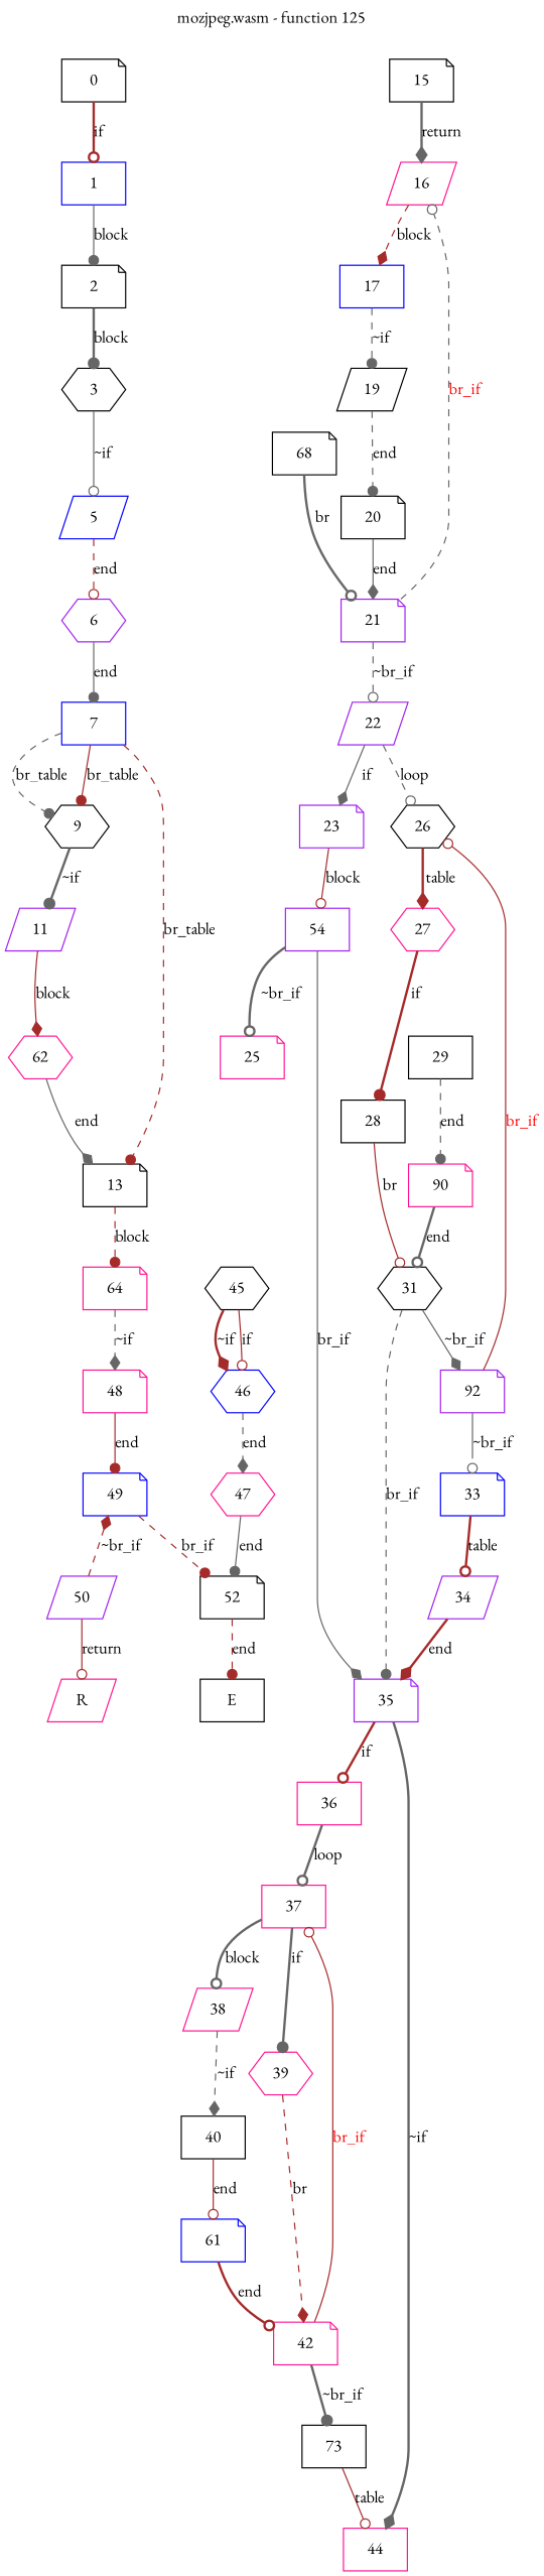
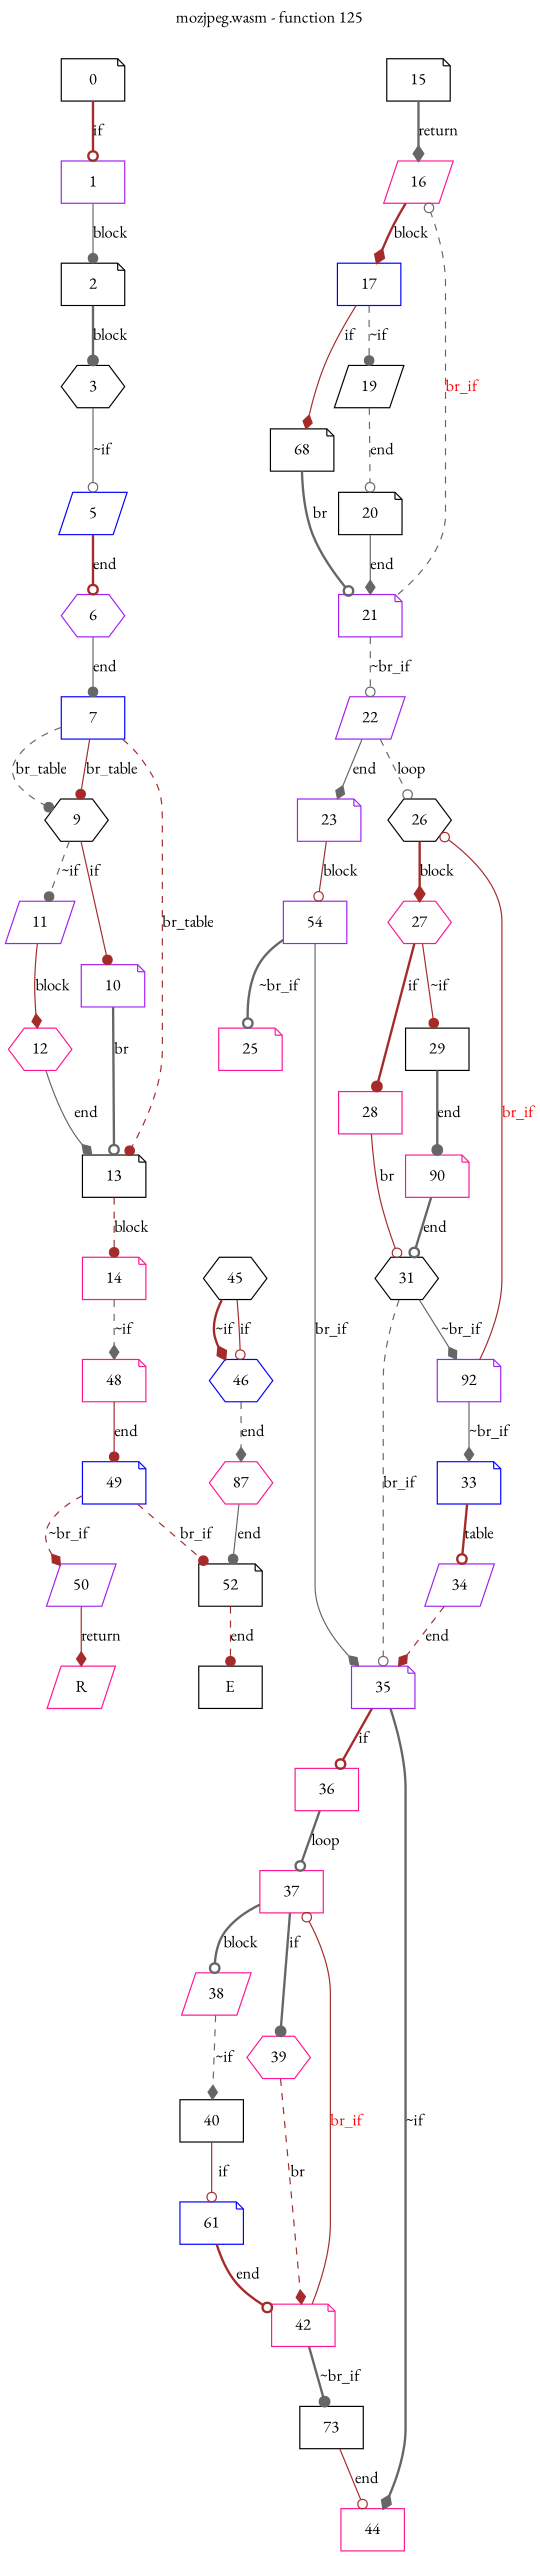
  digraph {
    fontname="EB Garamond"
    label="mozjpeg.wasm - function 125"
    labelfontcolor=black
    labelfontname=Helvetica
    labelfontsize=16
    labelloc=t
    node [color=black fontname="EB Garamond" shape=note]
    edge [arrowhead=odot color=gray40 fontname="EB Garamond" style=solid]
    0
-   1 [color=blue shape=box]
+   1 [color=purple shape=box]
    2
    E [shape=box]
    R [color=deeppink shape=parallelogram]
    3 [shape=hexagon]
    5 [color=blue shape=parallelogram]
    6 [color=purple shape=hexagon]
    7 [color=blue shape=box]
    9 [shape=hexagon]
    13
+   10 [color=purple]
    11 [color=purple shape=parallelogram]
-   14 [color=deeppink label=64]
-   12 [color=deeppink shape=hexagon label=62]
+   14 [color=deeppink]
+   12 [color=deeppink shape=hexagon]
    48 [color=deeppink]
    15
    16 [color=deeppink shape=parallelogram]
    49 [color=blue]
    17 [color=blue shape=box]
    52
    50 [color=purple shape=parallelogram]
    n23 [label=68]
    19 [shape=parallelogram]
    21 [color=purple]
    20
    22 [color=purple shape=parallelogram]
    23 [color=purple]
    26 [shape=hexagon]
    n30 [color=purple label=54 shape=box]
    25 [color=deeppink]
    35 [color=purple]
    36 [color=deeppink shape=box]
    44 [color=deeppink shape=box]
    27 [color=deeppink shape=hexagon]
    37 [color=deeppink shape=box]
-   28 [shape=box]
+   28 [color=deeppink shape=box]
    29 [shape=box]
    31 [shape=hexagon]
    n40 [color=deeppink label=90]
    n41 [color=purple label=92]
    33 [color=blue]
    34 [color=purple shape=parallelogram]
    38 [color=deeppink shape=parallelogram]
    39 [color=deeppink shape=hexagon]
    45 [shape=hexagon]
    46 [color=blue shape=hexagon]
    40 [shape=box]
    42 [color=deeppink]
    n50 [color=blue label=61]
    n51 [label=73 shape=box]
-   47 [color=deeppink shape=hexagon]
+   47 [color=deeppink shape=hexagon label=87]
    0 -> 1 [color=brown label=if style=bold]
    1 -> 2 [arrowhead=dot label=block]
    2 -> 3 [arrowhead=dot label=block style=bold]
    3 -> 5 [label="~if"]
-   5 -> 6 [color=brown label=end style=dashed]
+   5 -> 6 [color=brown label=end style=bold]
    6 -> 7 [arrowhead=dot label=end]
    7 -> 9 [arrowhead=dot label=br_table style=dashed]
    7 -> 9 [arrowhead=dot color=brown label=br_table]
    7 -> 13 [arrowhead=dot color=brown label=br_table style=dashed]
-   9 -> 11 [arrowhead=dot label="~if" style=bold]
+   9 -> 10 [arrowhead=dot color=brown label=if]
+   9 -> 11 [arrowhead=dot label="~if" style=dashed]
    13 -> 14 [arrowhead=dot color=brown label=block style=dashed]
+   10 -> 13 [label=br style=bold]
    11 -> 12 [arrowhead=diamond color=brown label=block]
    14 -> 48 [arrowhead=diamond label="~if" style=dashed]
    12 -> 13 [arrowhead=diamond label=end]
    48 -> 49 [arrowhead=dot color=brown label=end]
    15 -> 16 [arrowhead=diamond label=return style=bold]
-   16 -> 17 [arrowhead=diamond color=brown label=block style=dashed]
+   16 -> 17 [arrowhead=diamond color=brown label=block style=bold]
    49 -> 52 [arrowhead=dot color=brown label=br_if style=dashed]
-   50 -> 49 [arrowhead=diamond color=brown label="~br_if" style=dashed]
+   49 -> 50 [arrowhead=diamond color=brown label="~br_if" style=dashed]
+   17 -> n23 [arrowhead=diamond color=brown label=if]
    17 -> 19 [arrowhead=dot label="~if" style=dashed]
    52 -> E [arrowhead=dot color=brown label=end style=dashed]
-   50 -> R [color=brown label=return]
+   50 -> R [arrowhead=diamond color=brown label=return]
    n23 -> 21 [label=br style=bold]
-   19 -> 20 [arrowhead=dot label=end style=dashed]
+   19 -> 20 [label=end style=dashed]
    21 -> 16 [fontcolor=red label=br_if style=dashed]
    21 -> 22 [label="~br_if" style=dashed]
    20 -> 21 [arrowhead=diamond label=end]
-   22 -> 23 [arrowhead=diamond label=if]
+   22 -> 23 [arrowhead=diamond label=end]
    22 -> 26 [label=loop style=dashed]
    23 -> n30 [color=brown label=block]
-   26 -> 27 [arrowhead=diamond color=brown label=table style=bold]
+   26 -> 27 [arrowhead=diamond color=brown label=block style=bold]
    n30 -> 25 [label="~br_if" style=bold]
    n30 -> 35 [arrowhead=diamond label=br_if]
    35 -> 36 [color=brown label=if style=bold]
    35 -> 44 [arrowhead=diamond label="~if" style=bold]
    36 -> 37 [label=loop style=bold]
    27 -> 28 [arrowhead=dot color=brown label=if style=bold]
+   27 -> 29 [arrowhead=dot color=brown label="~if"]
    37 -> 38 [label=block style=bold]
    37 -> 39 [arrowhead=dot label=if style=bold]
    28 -> 31 [color=brown label=br]
-   29 -> n40 [arrowhead=dot label=end style=dashed]
-   31 -> 35 [arrowhead=dot label=br_if style=dashed]
+   29 -> n40 [arrowhead=dot label=end style=bold]
+   31 -> 35 [label=br_if style=dashed]
    31 -> n41 [arrowhead=diamond label="~br_if"]
    n40 -> 31 [label=end style=bold]
    n41 -> 26 [color=brown fontcolor=red label=br_if]
-   n41 -> 33 [label="~br_if"]
+   n41 -> 33 [arrowhead=diamond label="~br_if"]
    33 -> 34 [color=brown label=table style=bold]
-   34 -> 35 [arrowhead=diamond color=brown label=end style=bold]
+   34 -> 35 [arrowhead=diamond color=brown label=end style=dashed]
    38 -> 40 [arrowhead=diamond label="~if" style=dashed]
    39 -> 42 [arrowhead=diamond color=brown label=br style=dashed]
    45 -> 46 [color=brown label=if]
    45 -> 46 [arrowhead=diamond color=brown label="~if" style=bold]
    46 -> 47 [arrowhead=diamond label=end style=dashed]
-   40 -> n50 [color=brown label=end]
+   40 -> n50 [color=brown label=if]
    42 -> 37 [color=brown fontcolor=red label=br_if]
    42 -> n51 [arrowhead=dot label="~br_if" style=bold]
    n50 -> 42 [color=brown label=end style=bold]
-   n51 -> 44 [color=brown label=table]
+   n51 -> 44 [color=brown label=end]
    47 -> 52 [arrowhead=dot label=end]
  }
